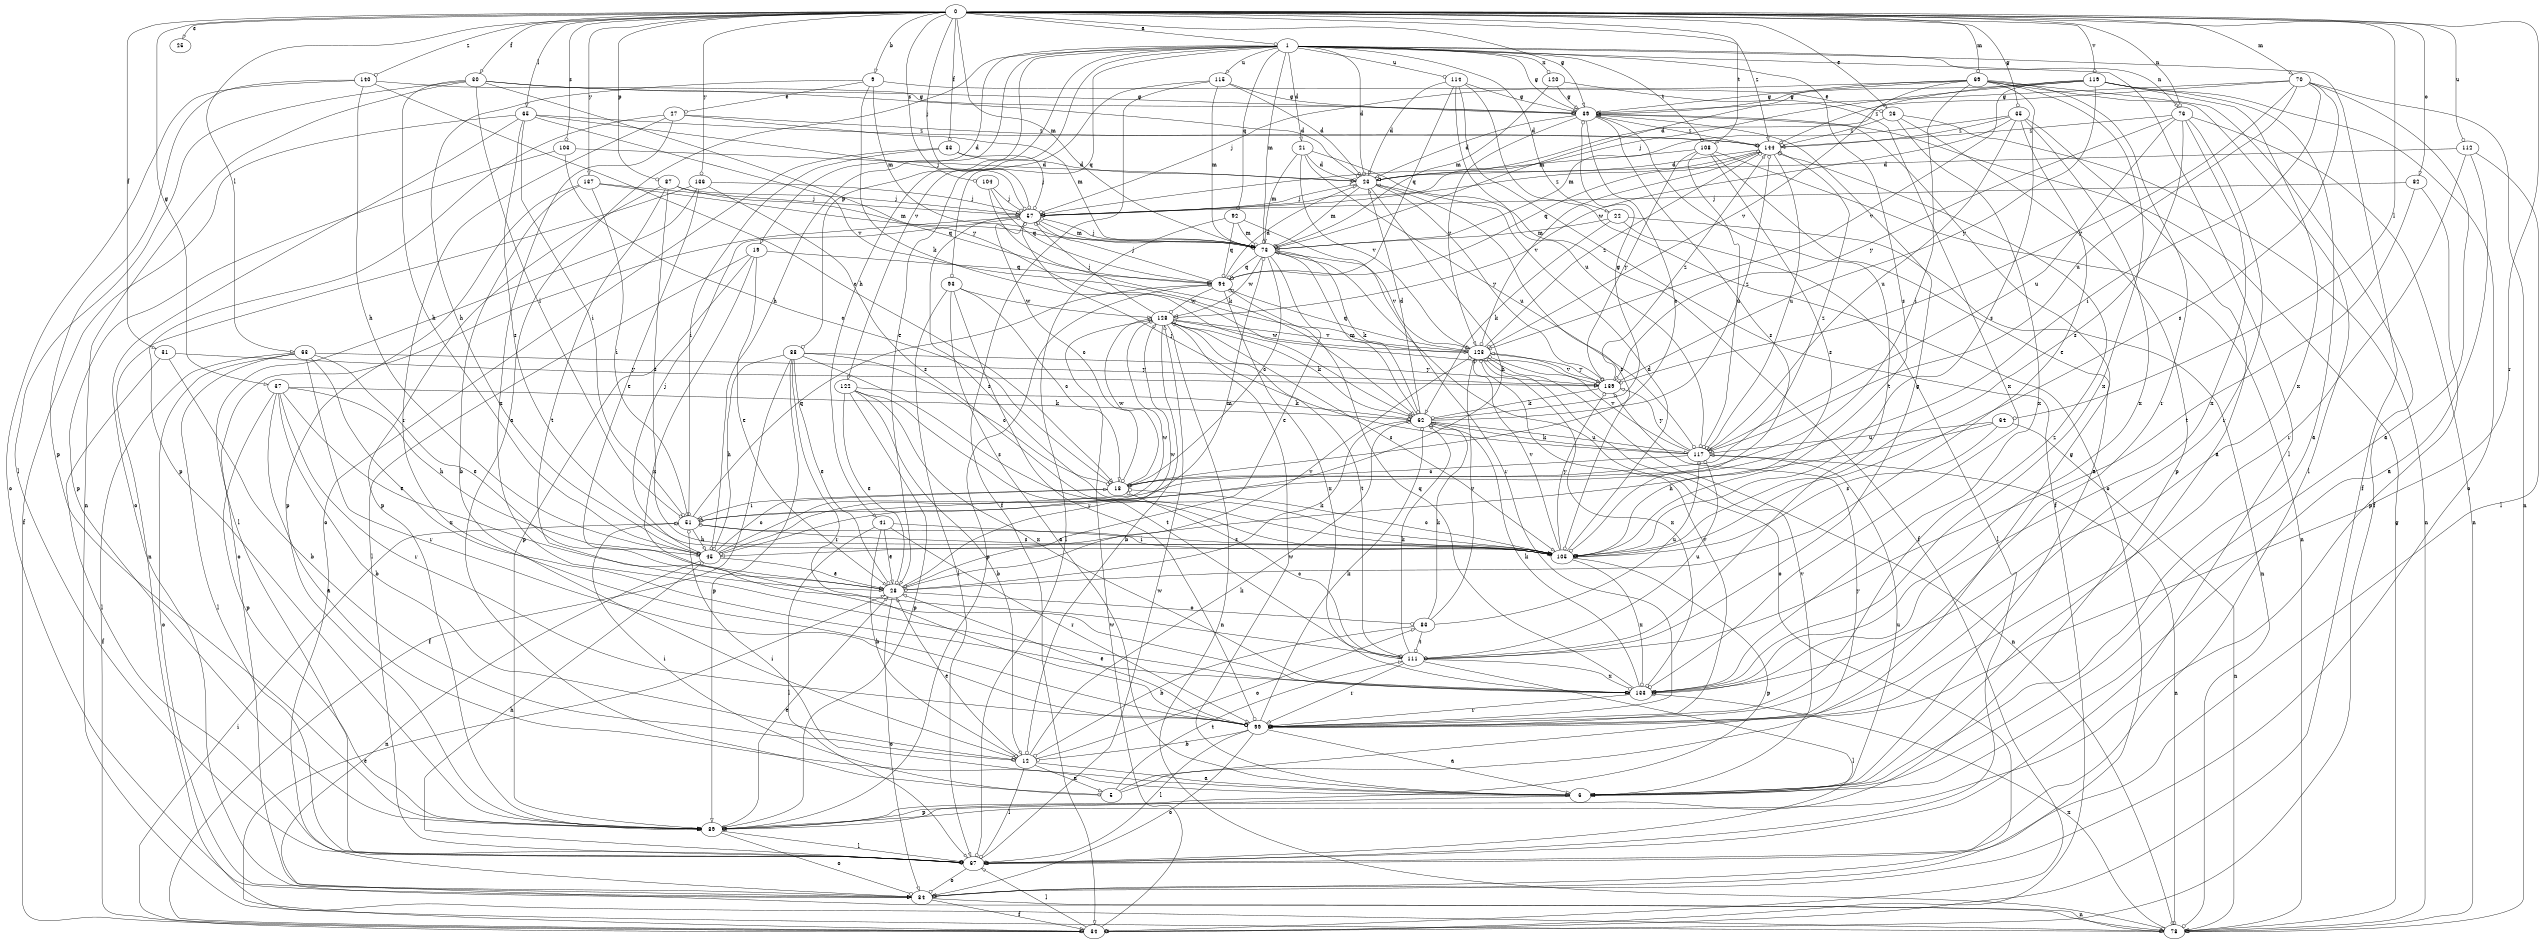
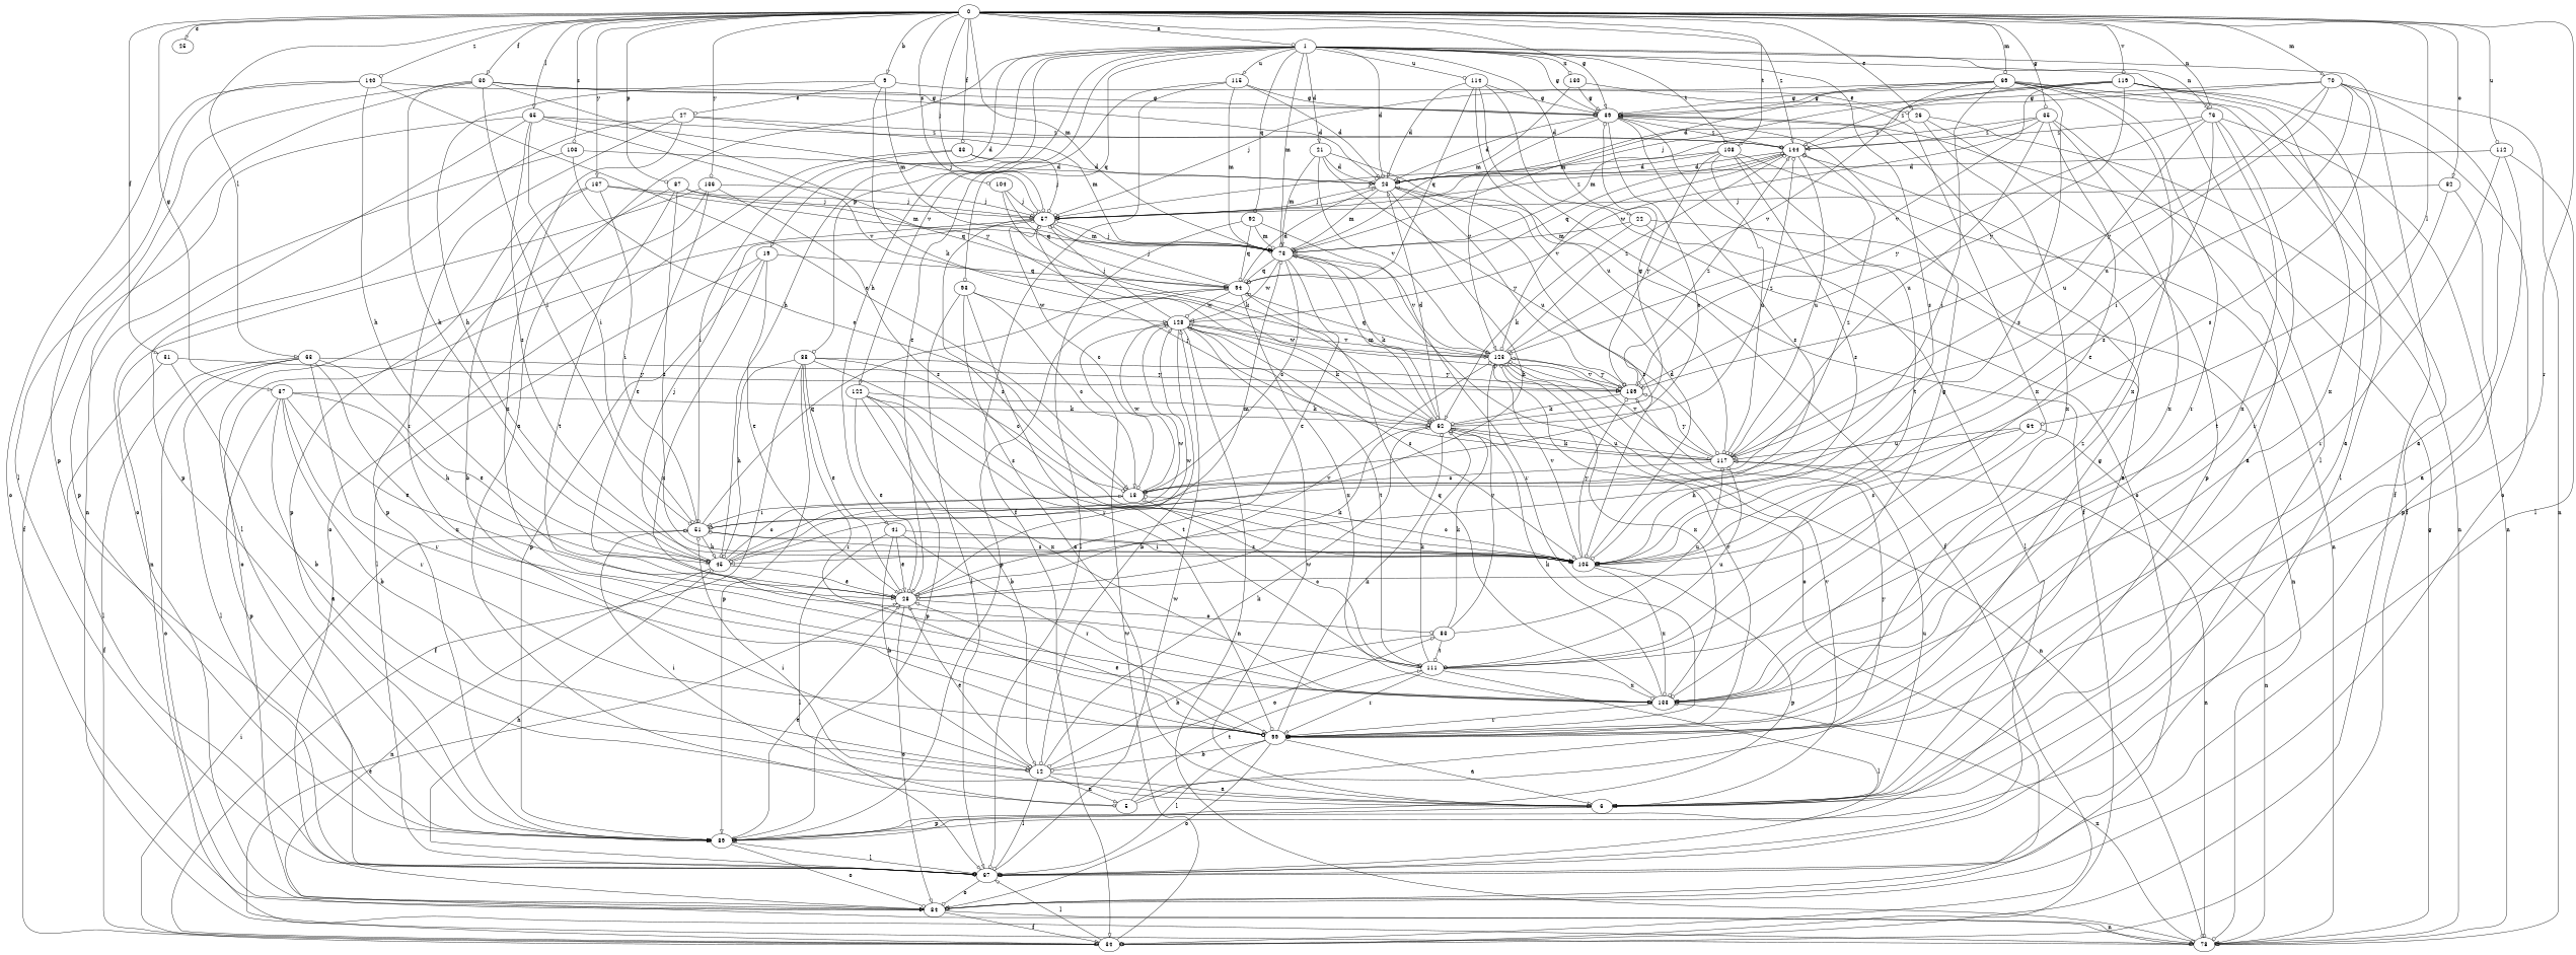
  strict digraph {
    edge [arrowhead=odot]
    0
    1
    9
    25
    26
    30
    31
    33
    35
    37
    39
    57
    63
    64
    65
    69
    70
    73
    76
    82
    87
    99
    103
    104
    108
    112
    119
    136
    137
    140
    144
    5
    19
    21
    22
    23
    34
    41
    45
    67
    88
    92
    93
    105
    114
    115
    122
-   130 [label=120]
+   130
    27
    62
    89
    133
    78
    51
    139
    12
    84
    6
    117
    128
    28
    111
    123
    18
    94
    83
    0 -> 1 [label=a]
    0 -> 9 [arrowhead=onormal label=b]
    0 -> 25 [arrowhead=onormal label=e]
    0 -> 26 [arrowhead=onormal label=e]
    0 -> 30 [arrowhead=onormal label=f]
    0 -> 31 [arrowhead=onormal label=f]
    0 -> 33 [label=f]
    0 -> 35 [label=g]
    0 -> 37 [arrowhead=onormal label=g]
    0 -> 39 [arrowhead=onormal label=g]
    0 -> 57 [label=j]
    0 -> 63 [arrowhead=onormal label=l]
    0 -> 64 [label=l]
    0 -> 65 [arrowhead=onormal label=l]
    0 -> 69 [label=m]
    0 -> 70 [arrowhead=onormal label=m]
    0 -> 73 [arrowhead=onormal label=m]
    0 -> 76 [label=n]
    0 -> 82 [arrowhead=onormal label=o]
    0 -> 87 [label=p]
    0 -> 99 [label=r]
    0 -> 103 [label=s]
    0 -> 104 [label=s]
    0 -> 108 [arrowhead=onormal label=t]
    0 -> 112 [label=u]
    0 -> 119 [label=v]
    0 -> 136 [label=y]
    0 -> 137 [arrowhead=onormal label=y]
    0 -> 140 [label=z]
    0 -> 144 [arrowhead=onormal label=z]
    1 -> 39 [label=g]
    1 -> 73 [label=m]
    1 -> 76 [arrowhead=onormal label=n]
    1 -> 108 [label=t]
    1 -> 5 [label=a]
    1 -> 19 [arrowhead=onormal label=d]
    1 -> 21 [arrowhead=onormal label=d]
    1 -> 22 [arrowhead=onormal label=d]
    1 -> 23 [label=d]
    1 -> 34 [label=f]
    1 -> 41 [arrowhead=onormal label=h]
    1 -> 45 [label=h]
    1 -> 67 [label=l]
    1 -> 88 [label=p]
    1 -> 92 [label=q]
    1 -> 93 [label=q]
    1 -> 105 [arrowhead=onormal label=s]
    1 -> 114 [label=u]
    1 -> 115 [arrowhead=onormal label=u]
    1 -> 122 [arrowhead=onormal label=v]
    1 -> 130 [label=x]
    9 -> 26 [label=e]
    9 -> 73 [arrowhead=onormal label=m]
    9 -> 45 [label=h]
    9 -> 27 [label=e]
    9 -> 62 [arrowhead=onormal label=k]
    26 -> 144 [label=z]
    26 -> 89 [arrowhead=onormal label=p]
    26 -> 133 [arrowhead=onormal label=x]
    26 -> 78 [label=n]
    30 -> 39 [arrowhead=onormal label=g]
    30 -> 23 [label=d]
    30 -> 45 [label=h]
    30 -> 67 [label=l]
    30 -> 78 [arrowhead=onormal label=n]
    30 -> 51 [label=i]
    30 -> 139 [label=y]
    31 -> 67 [arrowhead=onormal label=l]
    31 -> 139 [arrowhead=onormal label=y]
    31 -> 12 [label=b]
    33 -> 57 [label=j]
    33 -> 23 [arrowhead=onormal label=d]
    33 -> 51 [label=i]
    33 -> 84 [arrowhead=onormal label=o]
    35 -> 73 [label=m]
    35 -> 144 [arrowhead=onormal label=z]
    35 -> 133 [label=x]
    35 -> 6 [label=a]
    35 -> 117 [label=u]
    35 -> 128 [arrowhead=onormal label=w]
    35 -> 28 [label=e]
    37 -> 99 [label=r]
    37 -> 45 [label=h]
    37 -> 62 [label=k]
    37 -> 89 [label=p]
    37 -> 12 [arrowhead=onormal label=b]
    37 -> 6 [arrowhead=onormal label=a]
    37 -> 28 [arrowhead=onormal label=e]
    39 -> 144 [label=z]
    39 -> 23 [arrowhead=onormal label=d]
    39 -> 105 [label=s]
    39 -> 111 [label=t]
    39 -> 123 [arrowhead=onormal label=v]
    39 -> 18 [label=c]
    57 -> 73 [label=m]
    57 -> 144 [label=z]
    57 -> 105 [label=s]
    57 -> 84 [arrowhead=onormal label=o]
    57 -> 18 [label=c]
    63 -> 99 [label=r]
    63 -> 34 [label=f]
    63 -> 67 [label=l]
    63 -> 133 [arrowhead=onormal label=x]
    63 -> 139 [arrowhead=onormal label=y]
    63 -> 84 [arrowhead=onormal label=o]
    63 -> 28 [label=e]
    64 -> 45 [arrowhead=onormal label=h]
    64 -> 105 [arrowhead=onormal label=s]
    64 -> 78 [arrowhead=onormal label=n]
    64 -> 117 [arrowhead=onormal label=u]
    65 -> 57 [label=j]
    65 -> 144 [arrowhead=onormal label=z]
    65 -> 34 [arrowhead=onormal label=f]
    65 -> 105 [arrowhead=onormal label=s]
    65 -> 51 [label=i]
    65 -> 84 [arrowhead=onormal label=o]
    65 -> 123 [arrowhead=onormal label=v]
    69 -> 39 [arrowhead=onormal label=g]
    69 -> 57 [label=j]
    69 -> 73 [label=m]
    69 -> 99 [label=r]
    69 -> 34 [arrowhead=onormal label=f]
    69 -> 67 [arrowhead=onormal label=l]
    69 -> 105 [label=s]
    69 -> 133 [arrowhead=onormal label=x]
    69 -> 51 [arrowhead=onormal label=i]
    69 -> 123 [label=v]
    70 -> 39 [label=g]
    70 -> 23 [arrowhead=onormal label=d]
    70 -> 105 [label=s]
    70 -> 78 [arrowhead=onormal label=n]
    70 -> 51 [label=i]
    70 -> 139 [label=y]
    70 -> 6 [label=a]
    70 -> 117 [label=u]
    73 -> 57 [label=j]
    73 -> 62 [label=k]
    73 -> 84 [label=o]
    73 -> 128 [arrowhead=onormal label=w]
    73 -> 28 [arrowhead=onormal label=e]
    73 -> 123 [arrowhead=onormal label=v]
    73 -> 18 [label=c]
    73 -> 94 [label=q]
    76 -> 99 [label=r]
    76 -> 144 [arrowhead=onormal label=z]
    76 -> 105 [arrowhead=onormal label=s]
    76 -> 133 [label=x]
    76 -> 78 [arrowhead=onormal label=n]
    76 -> 139 [arrowhead=onormal label=y]
    76 -> 117 [arrowhead=onormal label=u]
    82 -> 57 [label=j]
    82 -> 89 [label=p]
    82 -> 111 [label=t]
    87 -> 57 [arrowhead=onormal label=j]
    87 -> 105 [arrowhead=onormal label=s]
    87 -> 89 [arrowhead=onormal label=p]
    87 -> 111 [label=t]
    87 -> 94 [arrowhead=onormal label=q]
    99 -> 144 [label=z]
    99 -> 67 [label=l]
    99 -> 62 [label=k]
    99 -> 12 [label=b]
    99 -> 84 [arrowhead=onormal label=o]
    99 -> 6 [arrowhead=onormal label=a]
    99 -> 28 [arrowhead=onormal label=e]
    99 -> 123 [label=v]
    103 -> 23 [arrowhead=onormal label=d]
    103 -> 89 [label=p]
    103 -> 18 [label=c]
    104 -> 57 [label=j]
    104 -> 62 [arrowhead=onormal label=k]
    104 -> 94 [arrowhead=onormal label=q]
    108 -> 57 [arrowhead=onormal label=j]
+   108 -> 23 [label=d]
    108 -> 105 [label=s]
    108 -> 78 [label=n]
    108 -> 139 [label=y]
    108 -> 6 [arrowhead=onormal label=a]
    108 -> 117 [label=u]
    112 -> 99 [arrowhead=onormal label=r]
    112 -> 23 [arrowhead=onormal label=d]
    112 -> 67 [arrowhead=onormal label=l]
    112 -> 6 [arrowhead=onormal label=a]
    119 -> 39 [label=g]
    119 -> 57 [arrowhead=onormal label=j]
    119 -> 144 [arrowhead=onormal label=z]
    119 -> 133 [label=x]
    119 -> 139 [label=y]
    119 -> 84 [label=o]
    119 -> 6 [arrowhead=onormal label=a]
    119 -> 123 [label=v]
    136 -> 57 [arrowhead=onormal label=j]
    136 -> 67 [label=l]
    136 -> 105 [arrowhead=onormal label=s]
    136 -> 78 [arrowhead=onormal label=n]
    136 -> 28 [arrowhead=onormal label=e]
    137 -> 57 [arrowhead=onormal label=j]
    137 -> 73 [arrowhead=onormal label=m]
    137 -> 89 [arrowhead=onormal label=p]
    137 -> 51 [label=i]
    137 -> 12 [arrowhead=onormal label=b]
    140 -> 39 [label=g]
    140 -> 45 [label=h]
    140 -> 89 [arrowhead=onormal label=p]
    140 -> 84 [arrowhead=onormal label=o]
    140 -> 18 [arrowhead=onormal label=c]
    144 -> 23 [arrowhead=onormal label=d]
    144 -> 117 [label=u]
    144 -> 123 [label=v]
    144 -> 94 [arrowhead=onormal label=q]
    5 -> 39 [arrowhead=onormal label=g]
    5 -> 51 [arrowhead=onormal label=i]
    5 -> 139 [arrowhead=onormal label=y]
    5 -> 111 [arrowhead=onormal label=t]
    19 -> 67 [label=l]
    19 -> 89 [arrowhead=onormal label=p]
    19 -> 133 [arrowhead=onormal label=x]
    19 -> 28 [arrowhead=onormal label=e]
    19 -> 94 [label=q]
    21 -> 73 [arrowhead=onormal label=m]
    21 -> 23 [label=d]
    21 -> 34 [label=f]
    21 -> 117 [label=u]
    21 -> 123 [arrowhead=onormal label=v]
    22 -> 73 [arrowhead=onormal label=m]
    22 -> 67 [arrowhead=onormal label=l]
    22 -> 62 [arrowhead=onormal label=k]
    22 -> 78 [label=n]
    23 -> 57 [arrowhead=onormal label=j]
    23 -> 73 [label=m]
    23 -> 45 [label=h]
    23 -> 105 [label=s]
    23 -> 139 [label=y]
    34 -> 67 [arrowhead=onormal label=l]
    34 -> 51 [label=i]
    34 -> 128 [label=w]
    34 -> 28 [arrowhead=onormal label=e]
    41 -> 99 [arrowhead=onormal label=r]
    41 -> 67 [arrowhead=onormal label=l]
    41 -> 105 [label=s]
    41 -> 12 [label=b]
    41 -> 28 [arrowhead=onormal label=e]
    45 -> 57 [label=j]
    45 -> 73 [label=m]
    45 -> 78 [arrowhead=onormal label=n]
    45 -> 128 [label=w]
    45 -> 28 [arrowhead=onormal label=e]
    45 -> 18 [arrowhead=onormal label=c]
    67 -> 45 [label=h]
    67 -> 84 [label=o]
    67 -> 128 [arrowhead=onormal label=w]
    88 -> 99 [label=r]
    88 -> 34 [label=f]
    88 -> 45 [label=h]
    88 -> 105 [arrowhead=onormal label=s]
    88 -> 89 [arrowhead=onormal label=p]
    88 -> 139 [arrowhead=onormal label=y]
    88 -> 28 [label=e]
    88 -> 18 [label=c]
    92 -> 73 [label=m]
    92 -> 99 [arrowhead=onormal label=r]
    92 -> 67 [label=l]
    92 -> 94 [label=q]
    93 -> 99 [label=r]
    93 -> 67 [arrowhead=onormal label=l]
    93 -> 6 [arrowhead=onormal label=a]
    93 -> 128 [arrowhead=onormal label=w]
    93 -> 18 [arrowhead=onormal label=c]
    105 -> 23 [arrowhead=onormal label=d]
    105 -> 89 [arrowhead=onormal label=p]
    105 -> 133 [label=x]
    105 -> 51 [label=i]
    105 -> 139 [label=y]
    105 -> 123 [label=v]
    105 -> 18 [label=c]
    114 -> 39 [label=g]
    114 -> 23 [arrowhead=onormal label=d]
    114 -> 34 [label=f]
    114 -> 84 [arrowhead=onormal label=o]
    114 -> 117 [label=u]
    114 -> 94 [arrowhead=onormal label=q]
    115 -> 39 [label=g]
    115 -> 73 [label=m]
    115 -> 23 [arrowhead=onormal label=d]
    115 -> 34 [arrowhead=onormal label=f]
    115 -> 28 [arrowhead=onormal label=e]
    122 -> 62 [label=k]
    122 -> 89 [label=p]
    122 -> 133 [label=x]
    122 -> 12 [arrowhead=onormal label=b]
    122 -> 28 [label=e]
    122 -> 111 [arrowhead=onormal label=t]
    130 -> 39 [arrowhead=onormal label=g]
    130 -> 73 [label=m]
    130 -> 133 [label=x]
    27 -> 73 [arrowhead=onormal label=m]
    27 -> 99 [label=r]
    27 -> 144 [label=z]
    27 -> 89 [arrowhead=onormal label=p]
    27 -> 133 [arrowhead=onormal label=x]
    62 -> 39 [label=g]
    62 -> 73 [arrowhead=onormal label=m]
    62 -> 144 [label=z]
    62 -> 23 [arrowhead=onormal label=d]
    62 -> 117 [arrowhead=onormal label=u]
    89 -> 67 [label=l]
    89 -> 84 [label=o]
    89 -> 28 [arrowhead=onormal label=e]
    133 -> 99 [label=r]
    133 -> 62 [label=k]
    133 -> 94 [label=q]
    78 -> 39 [label=g]
    78 -> 133 [label=x]
    51 -> 45 [arrowhead=onormal label=h]
    51 -> 105 [label=s]
    51 -> 94 [label=q]
    139 -> 144 [arrowhead=onormal label=z]
    139 -> 62 [label=k]
    139 -> 123 [arrowhead=onormal label=v]
    12 -> 5 [arrowhead=onormal label=a]
    12 -> 67 [label=l]
    12 -> 62 [label=k]
    12 -> 6 [label=a]
    12 -> 28 [arrowhead=onormal label=e]
    12 -> 83 [arrowhead=onormal label=o]
    84 -> 34 [arrowhead=onormal label=f]
    84 -> 78 [label=n]
    6 -> 89 [label=p]
    6 -> 51 [label=i]
    6 -> 117 [arrowhead=onormal label=u]
    6 -> 128 [arrowhead=onormal label=w]
    6 -> 123 [label=v]
    117 -> 57 [label=j]
    117 -> 62 [arrowhead=onormal label=k]
    117 -> 78 [label=n]
    117 -> 139 [arrowhead=onormal label=y]
    117 -> 123 [label=v]
    117 -> 18 [arrowhead=onormal label=c]
    128 -> 57 [label=j]
    128 -> 105 [arrowhead=onormal label=s]
    128 -> 62 [label=k]
    128 -> 78 [label=n]
    128 -> 12 [label=b]
    128 -> 111 [label=t]
    128 -> 123 [label=v]
    28 -> 62 [arrowhead=onormal label=k]
    28 -> 84 [arrowhead=onormal label=o]
    28 -> 128 [arrowhead=onormal label=w]
    28 -> 123 [label=v]
    28 -> 83 [label=o]
    111 -> 39 [arrowhead=onormal label=g]
    111 -> 99 [arrowhead=onormal label=r]
    111 -> 67 [label=l]
    111 -> 62 [arrowhead=onormal label=k]
    111 -> 133 [label=x]
    111 -> 117 [label=u]
    111 -> 18 [label=c]
    123 -> 144 [label=z]
    123 -> 133 [label=x]
    123 -> 78 [label=n]
    123 -> 139 [arrowhead=onormal label=y]
    123 -> 128 [label=w]
    123 -> 94 [arrowhead=onormal label=q]
    18 -> 144 [label=z]
    18 -> 51 [arrowhead=onormal label=i]
    18 -> 128 [label=w]
    94 -> 57 [label=j]
    94 -> 23 [arrowhead=onormal label=d]
    94 -> 89 [label=p]
    94 -> 133 [arrowhead=onormal label=x]
    94 -> 128 [label=w]
    83 -> 62 [label=k]
    83 -> 12 [label=b]
    83 -> 117 [label=u]
    83 -> 111 [label=t]
    83 -> 123 [arrowhead=onormal label=v]
  }
